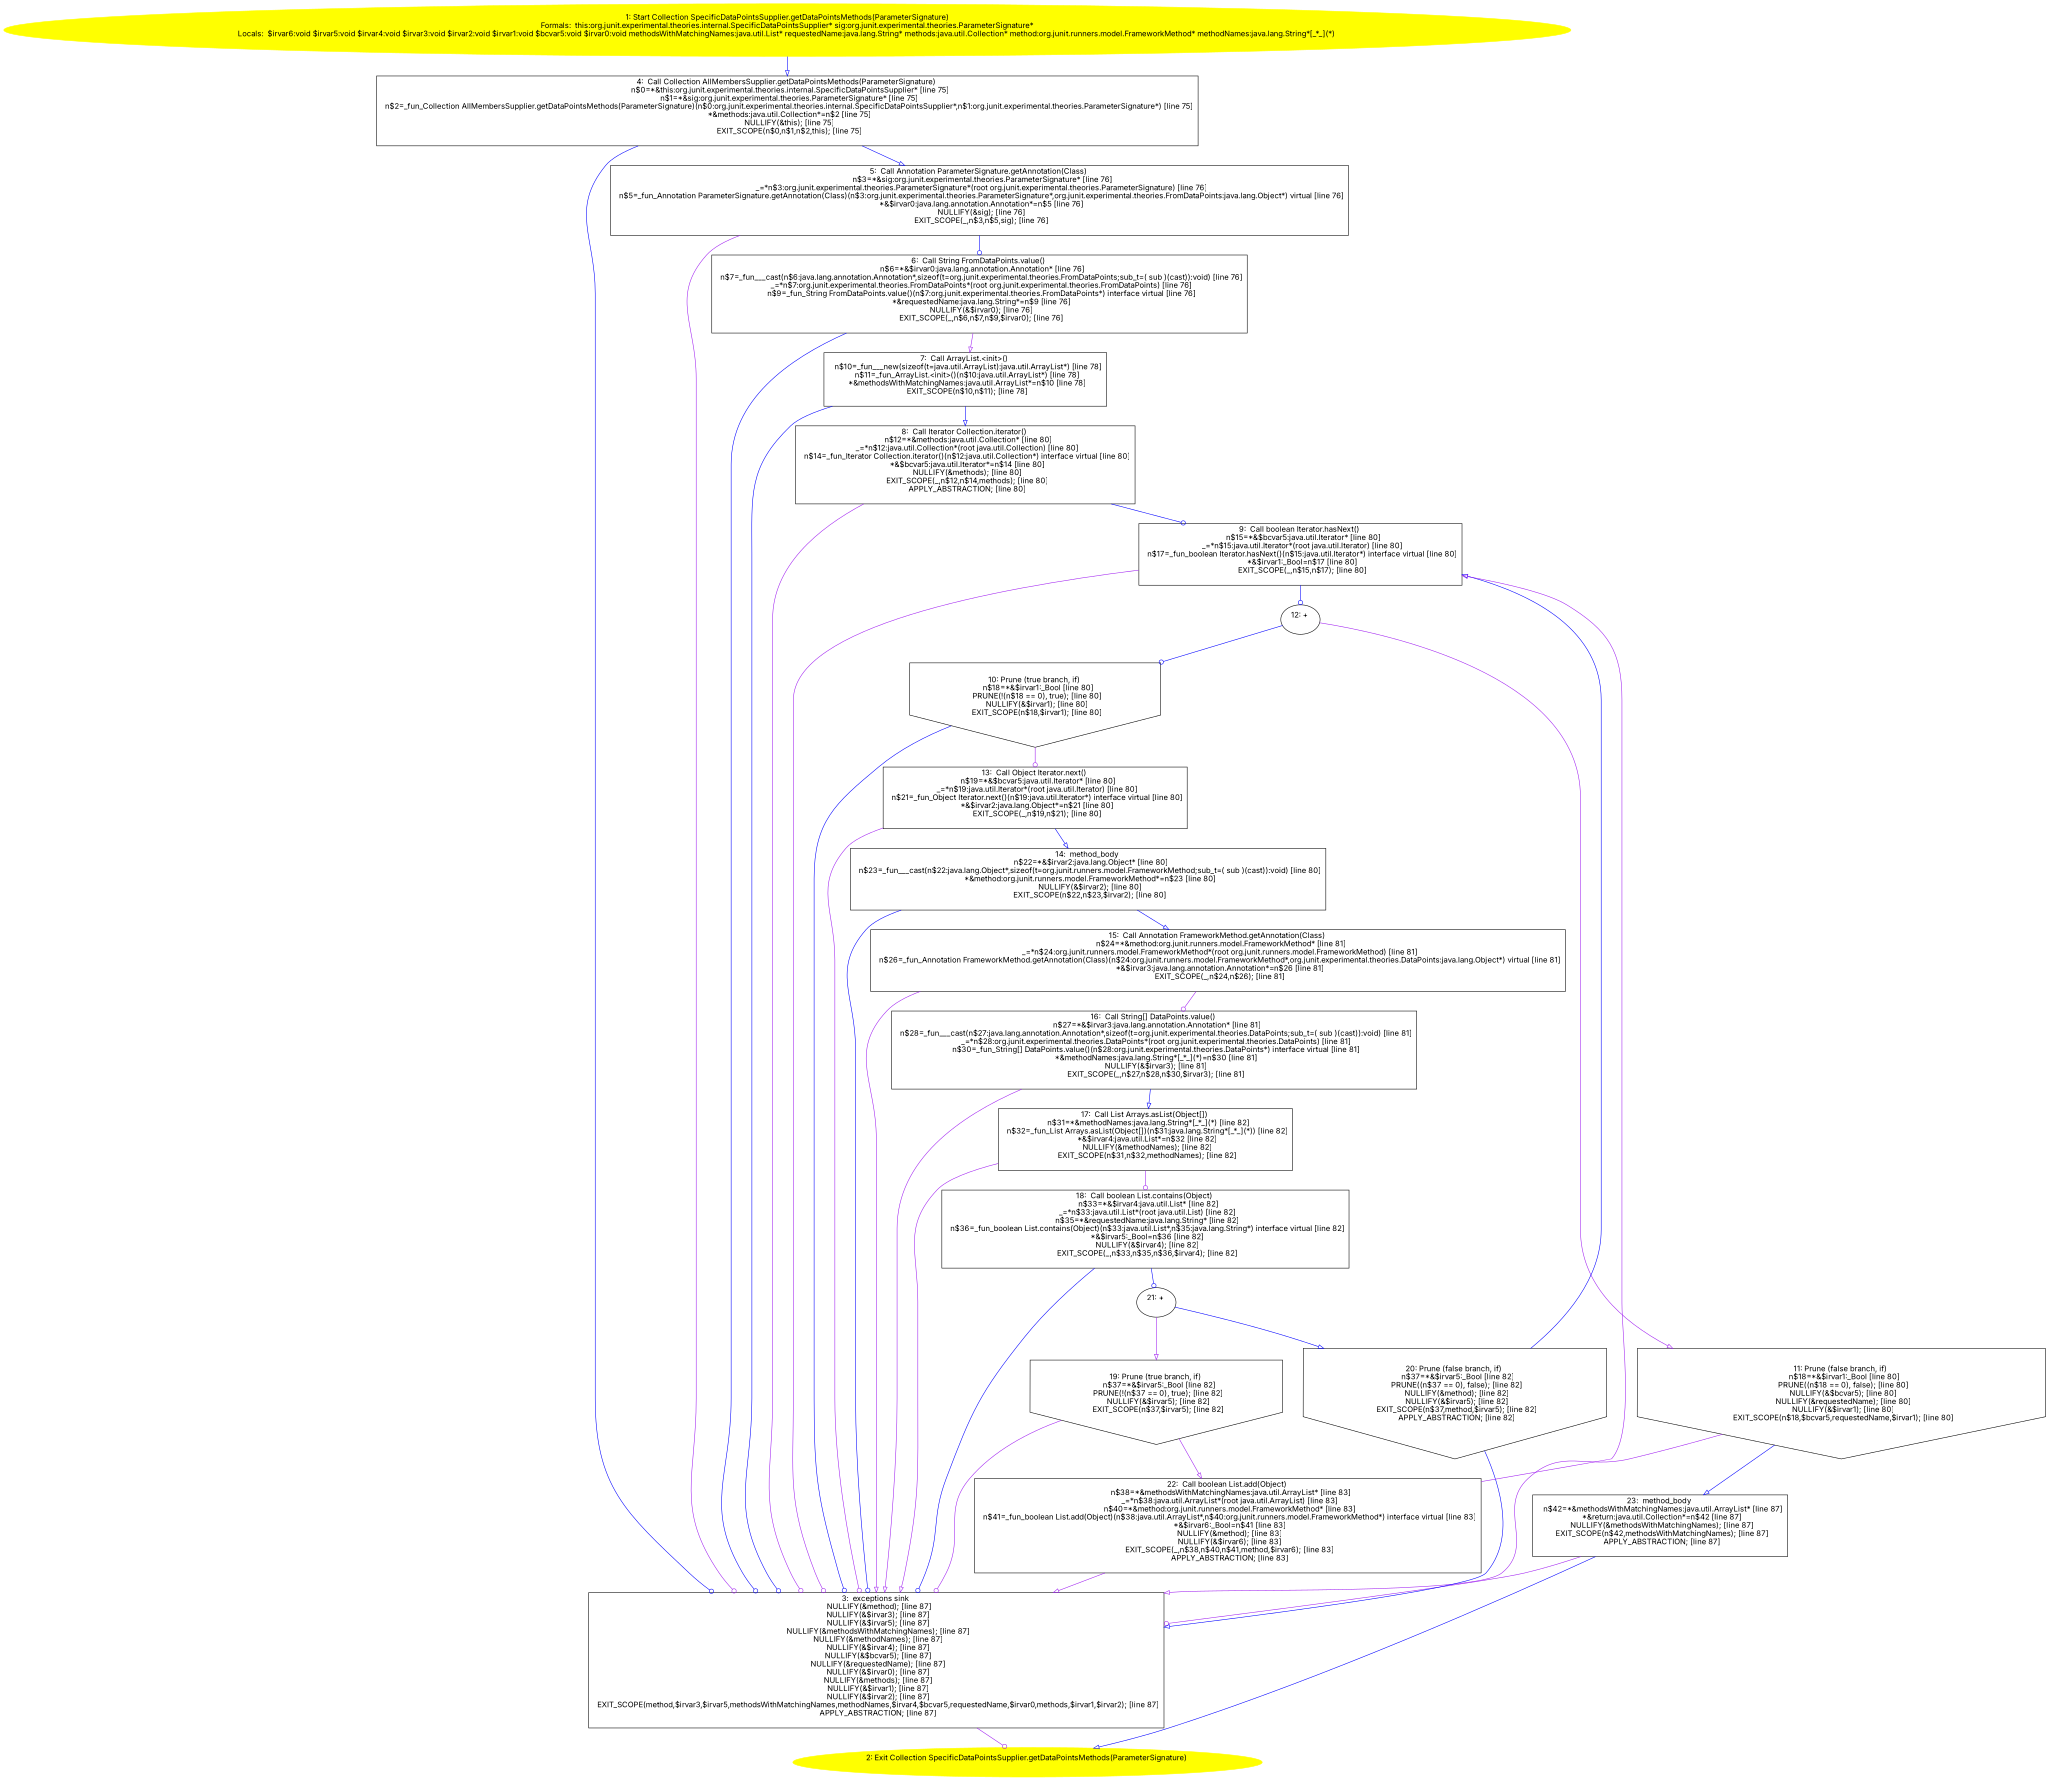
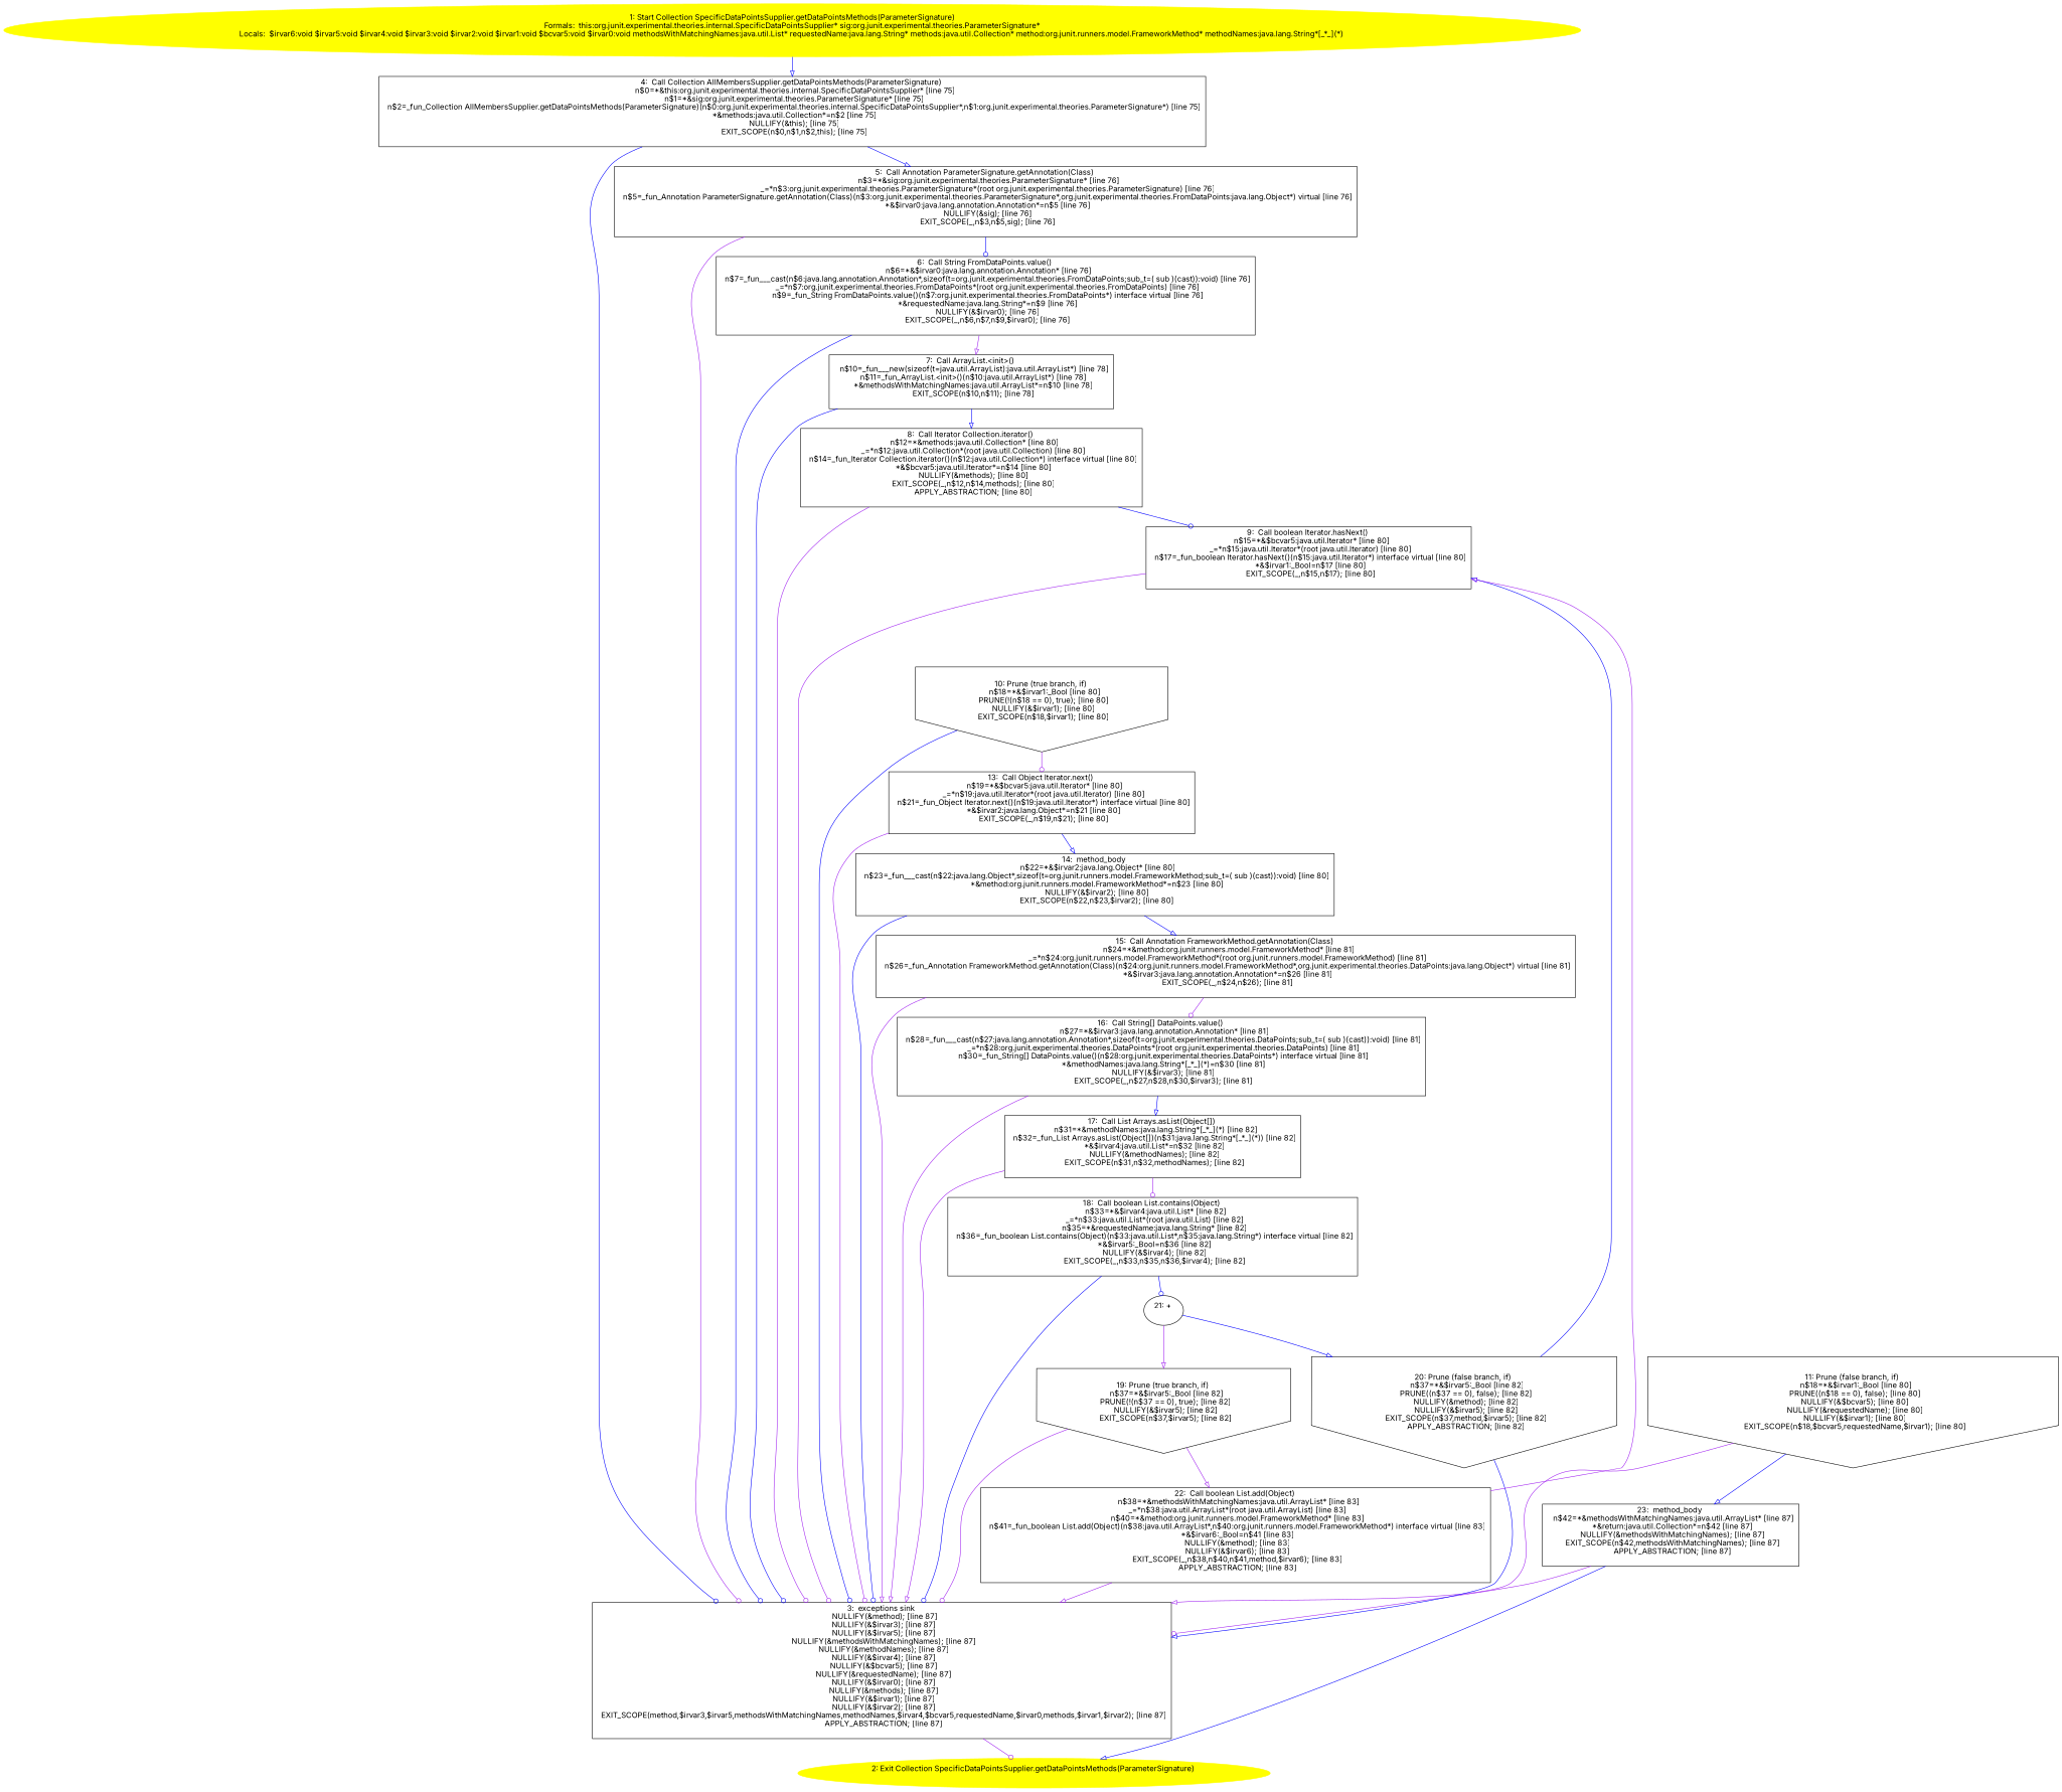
  digraph {
    fontname=Inter
    node [fontname=Inter shape=box]
    edge [color=blue arrowhead=onormal fontname=Inter]
    n1 [color=yellow label="1: Start Collection SpecificDataPointsSupplier.getDataPointsMethods(ParameterSignature)\nFormals:  this:org.junit.experimental.theories.internal.SpecificDataPointsSupplier* sig:org.junit.experimental.theories.ParameterSignature*\nLocals:  $irvar6:void $irvar5:void $irvar4:void $irvar3:void $irvar2:void $irvar1:void $bcvar5:void $irvar0:void methodsWithMatchingNames:java.util.List* requestedName:java.lang.String* methods:java.util.Collection* method:org.junit.runners.model.FrameworkMethod* methodNames:java.lang.String*[_*_](*) \n  " style=filled shape=""]
    n2 [label="4:  Call Collection AllMembersSupplier.getDataPointsMethods(ParameterSignature) \n   n$0=*&this:org.junit.experimental.theories.internal.SpecificDataPointsSupplier* [line 75]\n  n$1=*&sig:org.junit.experimental.theories.ParameterSignature* [line 75]\n  n$2=_fun_Collection AllMembersSupplier.getDataPointsMethods(ParameterSignature)(n$0:org.junit.experimental.theories.internal.SpecificDataPointsSupplier*,n$1:org.junit.experimental.theories.ParameterSignature*) [line 75]\n  *&methods:java.util.Collection*=n$2 [line 75]\n  NULLIFY(&this); [line 75]\n  EXIT_SCOPE(n$0,n$1,n$2,this); [line 75]\n "]
    n3 [label="3:  exceptions sink \n   NULLIFY(&method); [line 87]\n  NULLIFY(&$irvar3); [line 87]\n  NULLIFY(&$irvar5); [line 87]\n  NULLIFY(&methodsWithMatchingNames); [line 87]\n  NULLIFY(&methodNames); [line 87]\n  NULLIFY(&$irvar4); [line 87]\n  NULLIFY(&$bcvar5); [line 87]\n  NULLIFY(&requestedName); [line 87]\n  NULLIFY(&$irvar0); [line 87]\n  NULLIFY(&methods); [line 87]\n  NULLIFY(&$irvar1); [line 87]\n  NULLIFY(&$irvar2); [line 87]\n  EXIT_SCOPE(method,$irvar3,$irvar5,methodsWithMatchingNames,methodNames,$irvar4,$bcvar5,requestedName,$irvar0,methods,$irvar1,$irvar2); [line 87]\n  APPLY_ABSTRACTION; [line 87]\n "]
    n4 [label="5:  Call Annotation ParameterSignature.getAnnotation(Class) \n   n$3=*&sig:org.junit.experimental.theories.ParameterSignature* [line 76]\n  _=*n$3:org.junit.experimental.theories.ParameterSignature*(root org.junit.experimental.theories.ParameterSignature) [line 76]\n  n$5=_fun_Annotation ParameterSignature.getAnnotation(Class)(n$3:org.junit.experimental.theories.ParameterSignature*,org.junit.experimental.theories.FromDataPoints:java.lang.Object*) virtual [line 76]\n  *&$irvar0:java.lang.annotation.Annotation*=n$5 [line 76]\n  NULLIFY(&sig); [line 76]\n  EXIT_SCOPE(_,n$3,n$5,sig); [line 76]\n "]
    n5 [color=yellow label="2: Exit Collection SpecificDataPointsSupplier.getDataPointsMethods(ParameterSignature) \n  " style=filled shape=""]
    n6 [label="6:  Call String FromDataPoints.value() \n   n$6=*&$irvar0:java.lang.annotation.Annotation* [line 76]\n  n$7=_fun___cast(n$6:java.lang.annotation.Annotation*,sizeof(t=org.junit.experimental.theories.FromDataPoints;sub_t=( sub )(cast)):void) [line 76]\n  _=*n$7:org.junit.experimental.theories.FromDataPoints*(root org.junit.experimental.theories.FromDataPoints) [line 76]\n  n$9=_fun_String FromDataPoints.value()(n$7:org.junit.experimental.theories.FromDataPoints*) interface virtual [line 76]\n  *&requestedName:java.lang.String*=n$9 [line 76]\n  NULLIFY(&$irvar0); [line 76]\n  EXIT_SCOPE(_,n$6,n$7,n$9,$irvar0); [line 76]\n "]
    n7 [label="7:  Call ArrayList.<init>() \n   n$10=_fun___new(sizeof(t=java.util.ArrayList):java.util.ArrayList*) [line 78]\n  n$11=_fun_ArrayList.<init>()(n$10:java.util.ArrayList*) [line 78]\n  *&methodsWithMatchingNames:java.util.ArrayList*=n$10 [line 78]\n  EXIT_SCOPE(n$10,n$11); [line 78]\n "]
    n8 [label="8:  Call Iterator Collection.iterator() \n   n$12=*&methods:java.util.Collection* [line 80]\n  _=*n$12:java.util.Collection*(root java.util.Collection) [line 80]\n  n$14=_fun_Iterator Collection.iterator()(n$12:java.util.Collection*) interface virtual [line 80]\n  *&$bcvar5:java.util.Iterator*=n$14 [line 80]\n  NULLIFY(&methods); [line 80]\n  EXIT_SCOPE(_,n$12,n$14,methods); [line 80]\n  APPLY_ABSTRACTION; [line 80]\n "]
    n9 [label="9:  Call boolean Iterator.hasNext() \n   n$15=*&$bcvar5:java.util.Iterator* [line 80]\n  _=*n$15:java.util.Iterator*(root java.util.Iterator) [line 80]\n  n$17=_fun_boolean Iterator.hasNext()(n$15:java.util.Iterator*) interface virtual [line 80]\n  *&$irvar1:_Bool=n$17 [line 80]\n  EXIT_SCOPE(_,n$15,n$17); [line 80]\n "]
-   n10 [label="12: + \n  " shape=""]
    n11 [label="10: Prune (true branch, if) \n   n$18=*&$irvar1:_Bool [line 80]\n  PRUNE(!(n$18 == 0), true); [line 80]\n  NULLIFY(&$irvar1); [line 80]\n  EXIT_SCOPE(n$18,$irvar1); [line 80]\n " shape=invhouse]
    n12 [label="11: Prune (false branch, if) \n   n$18=*&$irvar1:_Bool [line 80]\n  PRUNE((n$18 == 0), false); [line 80]\n  NULLIFY(&$bcvar5); [line 80]\n  NULLIFY(&requestedName); [line 80]\n  NULLIFY(&$irvar1); [line 80]\n  EXIT_SCOPE(n$18,$bcvar5,requestedName,$irvar1); [line 80]\n " shape=invhouse]
    n13 [label="13:  Call Object Iterator.next() \n   n$19=*&$bcvar5:java.util.Iterator* [line 80]\n  _=*n$19:java.util.Iterator*(root java.util.Iterator) [line 80]\n  n$21=_fun_Object Iterator.next()(n$19:java.util.Iterator*) interface virtual [line 80]\n  *&$irvar2:java.lang.Object*=n$21 [line 80]\n  EXIT_SCOPE(_,n$19,n$21); [line 80]\n "]
    n14 [label="14:  method_body \n   n$22=*&$irvar2:java.lang.Object* [line 80]\n  n$23=_fun___cast(n$22:java.lang.Object*,sizeof(t=org.junit.runners.model.FrameworkMethod;sub_t=( sub )(cast)):void) [line 80]\n  *&method:org.junit.runners.model.FrameworkMethod*=n$23 [line 80]\n  NULLIFY(&$irvar2); [line 80]\n  EXIT_SCOPE(n$22,n$23,$irvar2); [line 80]\n "]
    n15 [label="23:  method_body \n   n$42=*&methodsWithMatchingNames:java.util.ArrayList* [line 87]\n  *&return:java.util.Collection*=n$42 [line 87]\n  NULLIFY(&methodsWithMatchingNames); [line 87]\n  EXIT_SCOPE(n$42,methodsWithMatchingNames); [line 87]\n  APPLY_ABSTRACTION; [line 87]\n "]
    n16 [label="15:  Call Annotation FrameworkMethod.getAnnotation(Class) \n   n$24=*&method:org.junit.runners.model.FrameworkMethod* [line 81]\n  _=*n$24:org.junit.runners.model.FrameworkMethod*(root org.junit.runners.model.FrameworkMethod) [line 81]\n  n$26=_fun_Annotation FrameworkMethod.getAnnotation(Class)(n$24:org.junit.runners.model.FrameworkMethod*,org.junit.experimental.theories.DataPoints:java.lang.Object*) virtual [line 81]\n  *&$irvar3:java.lang.annotation.Annotation*=n$26 [line 81]\n  EXIT_SCOPE(_,n$24,n$26); [line 81]\n "]
    n17 [label="16:  Call String[] DataPoints.value() \n   n$27=*&$irvar3:java.lang.annotation.Annotation* [line 81]\n  n$28=_fun___cast(n$27:java.lang.annotation.Annotation*,sizeof(t=org.junit.experimental.theories.DataPoints;sub_t=( sub )(cast)):void) [line 81]\n  _=*n$28:org.junit.experimental.theories.DataPoints*(root org.junit.experimental.theories.DataPoints) [line 81]\n  n$30=_fun_String[] DataPoints.value()(n$28:org.junit.experimental.theories.DataPoints*) interface virtual [line 81]\n  *&methodNames:java.lang.String*[_*_](*)=n$30 [line 81]\n  NULLIFY(&$irvar3); [line 81]\n  EXIT_SCOPE(_,n$27,n$28,n$30,$irvar3); [line 81]\n "]
    n18 [label="17:  Call List Arrays.asList(Object[]) \n   n$31=*&methodNames:java.lang.String*[_*_](*) [line 82]\n  n$32=_fun_List Arrays.asList(Object[])(n$31:java.lang.String*[_*_](*)) [line 82]\n  *&$irvar4:java.util.List*=n$32 [line 82]\n  NULLIFY(&methodNames); [line 82]\n  EXIT_SCOPE(n$31,n$32,methodNames); [line 82]\n "]
    n19 [label="18:  Call boolean List.contains(Object) \n   n$33=*&$irvar4:java.util.List* [line 82]\n  _=*n$33:java.util.List*(root java.util.List) [line 82]\n  n$35=*&requestedName:java.lang.String* [line 82]\n  n$36=_fun_boolean List.contains(Object)(n$33:java.util.List*,n$35:java.lang.String*) interface virtual [line 82]\n  *&$irvar5:_Bool=n$36 [line 82]\n  NULLIFY(&$irvar4); [line 82]\n  EXIT_SCOPE(_,n$33,n$35,n$36,$irvar4); [line 82]\n "]
    n20 [label="21: + \n  " shape=""]
    n21 [label="19: Prune (true branch, if) \n   n$37=*&$irvar5:_Bool [line 82]\n  PRUNE(!(n$37 == 0), true); [line 82]\n  NULLIFY(&$irvar5); [line 82]\n  EXIT_SCOPE(n$37,$irvar5); [line 82]\n " shape=invhouse]
    n22 [label="20: Prune (false branch, if) \n   n$37=*&$irvar5:_Bool [line 82]\n  PRUNE((n$37 == 0), false); [line 82]\n  NULLIFY(&method); [line 82]\n  NULLIFY(&$irvar5); [line 82]\n  EXIT_SCOPE(n$37,method,$irvar5); [line 82]\n  APPLY_ABSTRACTION; [line 82]\n " shape=invhouse]
    n23 [label="22:  Call boolean List.add(Object) \n   n$38=*&methodsWithMatchingNames:java.util.ArrayList* [line 83]\n  _=*n$38:java.util.ArrayList*(root java.util.ArrayList) [line 83]\n  n$40=*&method:org.junit.runners.model.FrameworkMethod* [line 83]\n  n$41=_fun_boolean List.add(Object)(n$38:java.util.ArrayList*,n$40:org.junit.runners.model.FrameworkMethod*) interface virtual [line 83]\n  *&$irvar6:_Bool=n$41 [line 83]\n  NULLIFY(&method); [line 83]\n  NULLIFY(&$irvar6); [line 83]\n  EXIT_SCOPE(_,n$38,n$40,n$41,method,$irvar6); [line 83]\n  APPLY_ABSTRACTION; [line 83]\n "]
    n1 -> n2
    n2 -> n3 [arrowhead=odot]
    n2 -> n4
    n3 -> n5 [color=purple arrowhead=odot]
    n4 -> n3 [color=purple arrowhead=odot]
    n4 -> n6 [arrowhead=odot]
    n6 -> n3 [arrowhead=odot]
    n6 -> n7 [color=purple]
    n7 -> n3 [arrowhead=odot]
    n7 -> n8
    n8 -> n3 [color=purple arrowhead=odot]
    n8 -> n9 [arrowhead=odot]
    n9 -> n3 [color=purple arrowhead=odot]
-   n9 -> n10 [arrowhead=odot]
-   n10 -> n11 [arrowhead=odot]
-   n10 -> n12 [color=purple]
    n11 -> n3 [arrowhead=odot]
    n11 -> n13 [color=purple arrowhead=odot]
    n12 -> n3 [color=purple]
    n12 -> n15
    n13 -> n3 [color=purple arrowhead=odot]
    n13 -> n14
    n14 -> n3 [arrowhead=odot]
    n14 -> n16
    n15 -> n3 [color=purple arrowhead=odot]
    n15 -> n5
    n16 -> n3 [color=purple]
    n16 -> n17 [color=purple arrowhead=odot]
    n17 -> n3 [color=purple]
    n17 -> n18
    n18 -> n3 [color=purple]
    n18 -> n19 [color=purple arrowhead=odot]
    n19 -> n3 [arrowhead=odot]
    n19 -> n20 [arrowhead=odot]
    n20 -> n21 [color=purple]
    n20 -> n22
    n21 -> n3 [color=purple arrowhead=odot]
    n21 -> n23 [color=purple]
    n22 -> n3
    n22 -> n9
    n23 -> n3 [color=purple]
    n23 -> n9 [color=purple]
  }
